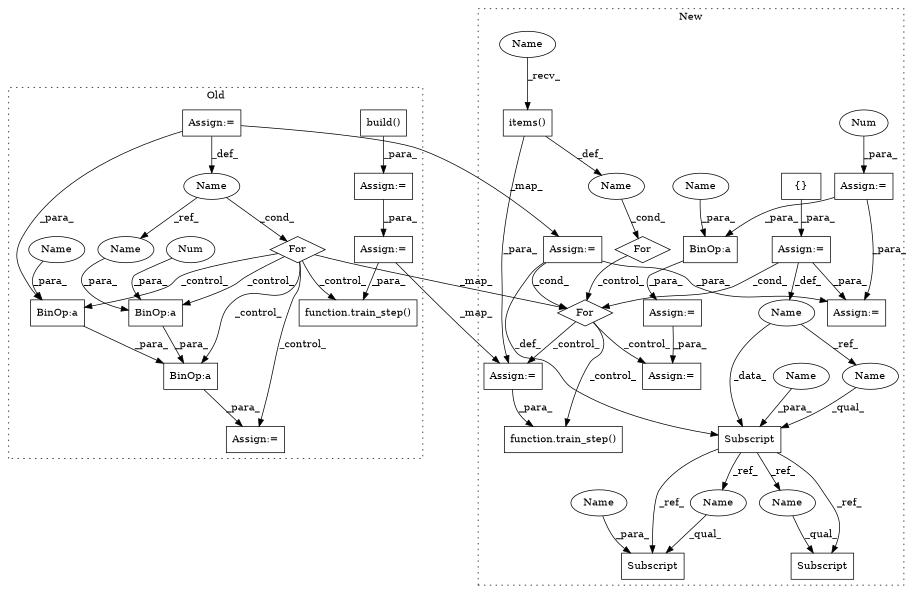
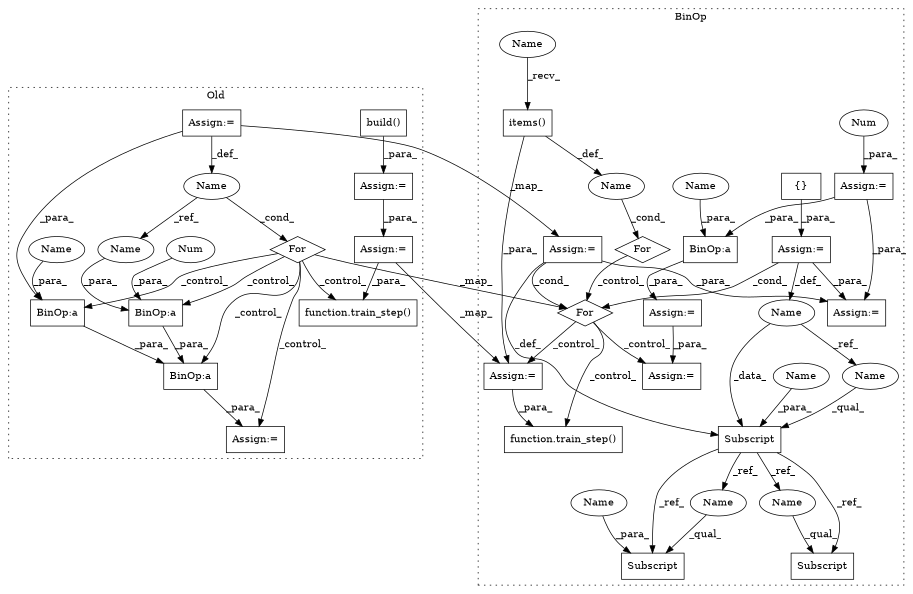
  digraph {
    node [a=87 l=3 s=29530 shape=box]
    n1 [a=75 l="11,1" label="function.train_step()" s="29474,29499"]
    n2 [l=4 label=Name s=29434 shape=ellipse]
    n3 [a=68 label="Assign:=" s=29522]
    n4 [a=82 label="BinOp:a"]
    n5 [a=82 label="BinOp:a" s=29556]
    n6 [a=82 l=21 label="BinOp:a"]
    n7 [a=107 l="4,10" label=For s="29430,29464" shape=diamond]
    n8 [a=75 l=51 label="build()" s=9688]
    n9 [a=76 l=1 label=Num s=29559 shape=ellipse]
    n10 [a=68 label="Assign:=" s=10023]
    n11 [a=68 label="Assign:=" s=9685]
    n12 [a=68 label="Assign:=" s=29258]
    n13 [l=4 label=Name s=29552 shape=ellipse]
    n14 [l=5 label=Name s=29525 shape=ellipse]
    n15 [a=63 l="37,0" label=Subscript s="10173,0"]
    n16 [a=95 l="2,1" label="{}" s="9986,9987"]
    n17 [a=63 l="37,0" label=Subscript s="29644,0"]
    n18 [a=75 l=22 label="items()" s=29594]
    n19 [a=107 l="4,10" label=For s="29559,29616" shape=diamond]
    n20 [a=82 label="BinOp:a" s=29528]
    n21 [a=63 l="37,0" label=Subscript s="10310,0"]
    n22 [l=13 label=Name s=29577 shape=ellipse]
    n23 [a=107 l="4,12" label=For s="29626,29682" shape=diamond]
    n24 [l=23 label=Name s=9960 shape=ellipse]
    n25 [a=75 l="11,1" label="function.train_step()" s="29741,29780"]
    n26 [a=68 l=4 label="Assign:=" s=29805]
    n27 [a=68 label="Assign:=" s=9983]
    n28 [a=68 label="Assign:=" s=10012]
    n29 [a=76 l=1 label=Num s=10015 shape=ellipse]
    n30 [a=68 l=4 label="Assign:=" s=10306]
    n31 [a=68 label="Assign:=" s=10210]
    n32 [a=68 label="Assign:=" s=29520]
    n33 [a=68 label="Assign:=" s=29708]
    n34 [l=23 label=Name s=10310 shape=ellipse]
    n35 [l=23 label=Name s=29644 shape=ellipse]
    n36 [l=12 label=Name s=10197 shape=ellipse]
    n37 [l=12 label=Name s=10334 shape=ellipse]
    n38 [l=14 label=Name s=29594 shape=ellipse]
    n39 [l=5 label=Name s=29523 shape=ellipse]
    n40 [l=23 label=Name s=10173 shape=ellipse]
    subgraph cluster_1 {
      label=Old
      style=dotted
      n1
      n2
      n3
      n4
      n5
      n6
      n7
      n8
      n9
      n10
      n11
      n12
      n13
      n14
    }
    subgraph cluster_2 {
-     label=New
+     label=BinOp
      style=dotted
      n15
      n16
      n17
      n18
      n19
      n20
      n21
      n22
      n23
      n24
      n25
      n26
      n27
      n28
      n29
      n30
      n31
      n32
      n33
      n34
      n35
      n36
      n37
      n38
      n39
      n40
    }
    n2 -> n7 [label=_cond_]
    n2 -> n13 [label=_ref_]
    n4 -> n6 [label=_para_]
    n5 -> n6 [label=_para_]
    n6 -> n3 [label=_para_]
    n7 -> n1 [label=_control_]
    n7 -> n3 [label=_control_]
    n7 -> n4 [label=_control_]
    n7 -> n5 [label=_control_]
    n7 -> n6 [label=_control_]
    n7 -> n23 [label=_map_]
    n8 -> n11 [label=_para_]
    n9 -> n5 [label=_para_]
    n10 -> n2 [label=_def_]
    n10 -> n4 [label=_para_]
    n10 -> n31 [label=_map_]
    n11 -> n12 [label=_para_]
    n12 -> n1 [label=_para_]
    n12 -> n33 [label=_map_]
    n13 -> n5 [label=_para_]
    n14 -> n4 [label=_para_]
    n15 -> n17 [label=_ref_]
    n15 -> n21 [label=_ref_]
    n15 -> n34 [label=_ref_]
    n15 -> n35 [label=_ref_]
    n16 -> n27 [label=_para_]
    n18 -> n22 [label=_def_]
    n18 -> n33 [label=_para_]
    n19 -> n23 [label=_control_]
    n20 -> n32 [label=_para_]
    n22 -> n19 [label=_cond_]
    n23 -> n25 [label=_control_]
    n23 -> n26 [label=_control_]
    n23 -> n33 [label=_control_]
    n24 -> n15 [label=_data_]
    n24 -> n40 [label=_ref_]
    n27 -> n23 [label=_cond_]
    n27 -> n24 [label=_def_]
    n27 -> n30 [label=_para_]
    n28 -> n20 [label=_para_]
    n28 -> n30 [label=_para_]
    n29 -> n28 [label=_para_]
    n31 -> n15 [label=_def_]
    n31 -> n23 [label=_cond_]
    n31 -> n30 [label=_para_]
    n32 -> n26 [label=_para_]
    n33 -> n25 [label=_para_]
    n34 -> n21 [label=_qual_]
    n35 -> n17 [label=_qual_]
    n36 -> n15 [label=_para_]
    n37 -> n21 [label=_para_]
    n38 -> n18 [label=_recv_]
    n39 -> n20 [label=_para_]
    n40 -> n15 [label=_qual_]
  }
